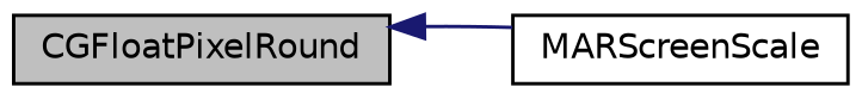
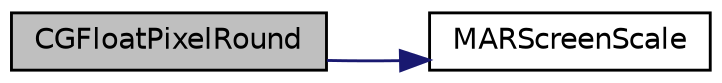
  digraph {
    rankdir=LR
    node [color=black fontname=Helvetica fontsize=10 shape=record style=filled]
    n1 [fillcolor=grey75 fontcolor=black height=0.2 label=CGFloatPixelRound width=0.4]
    n2 [fillcolor=white height=0.2 label=MARScreenScale width=0.4]
-   n2 -> n1 [color=midnightblue fontname=Helvetica fontsize=10 labelfontname=Helvetica labelfontsize=10 style=solid]
+   n1 -> n2 [color=midnightblue fontname=Helvetica fontsize=10 labelfontname=Helvetica labelfontsize=10 style=solid]
  }
